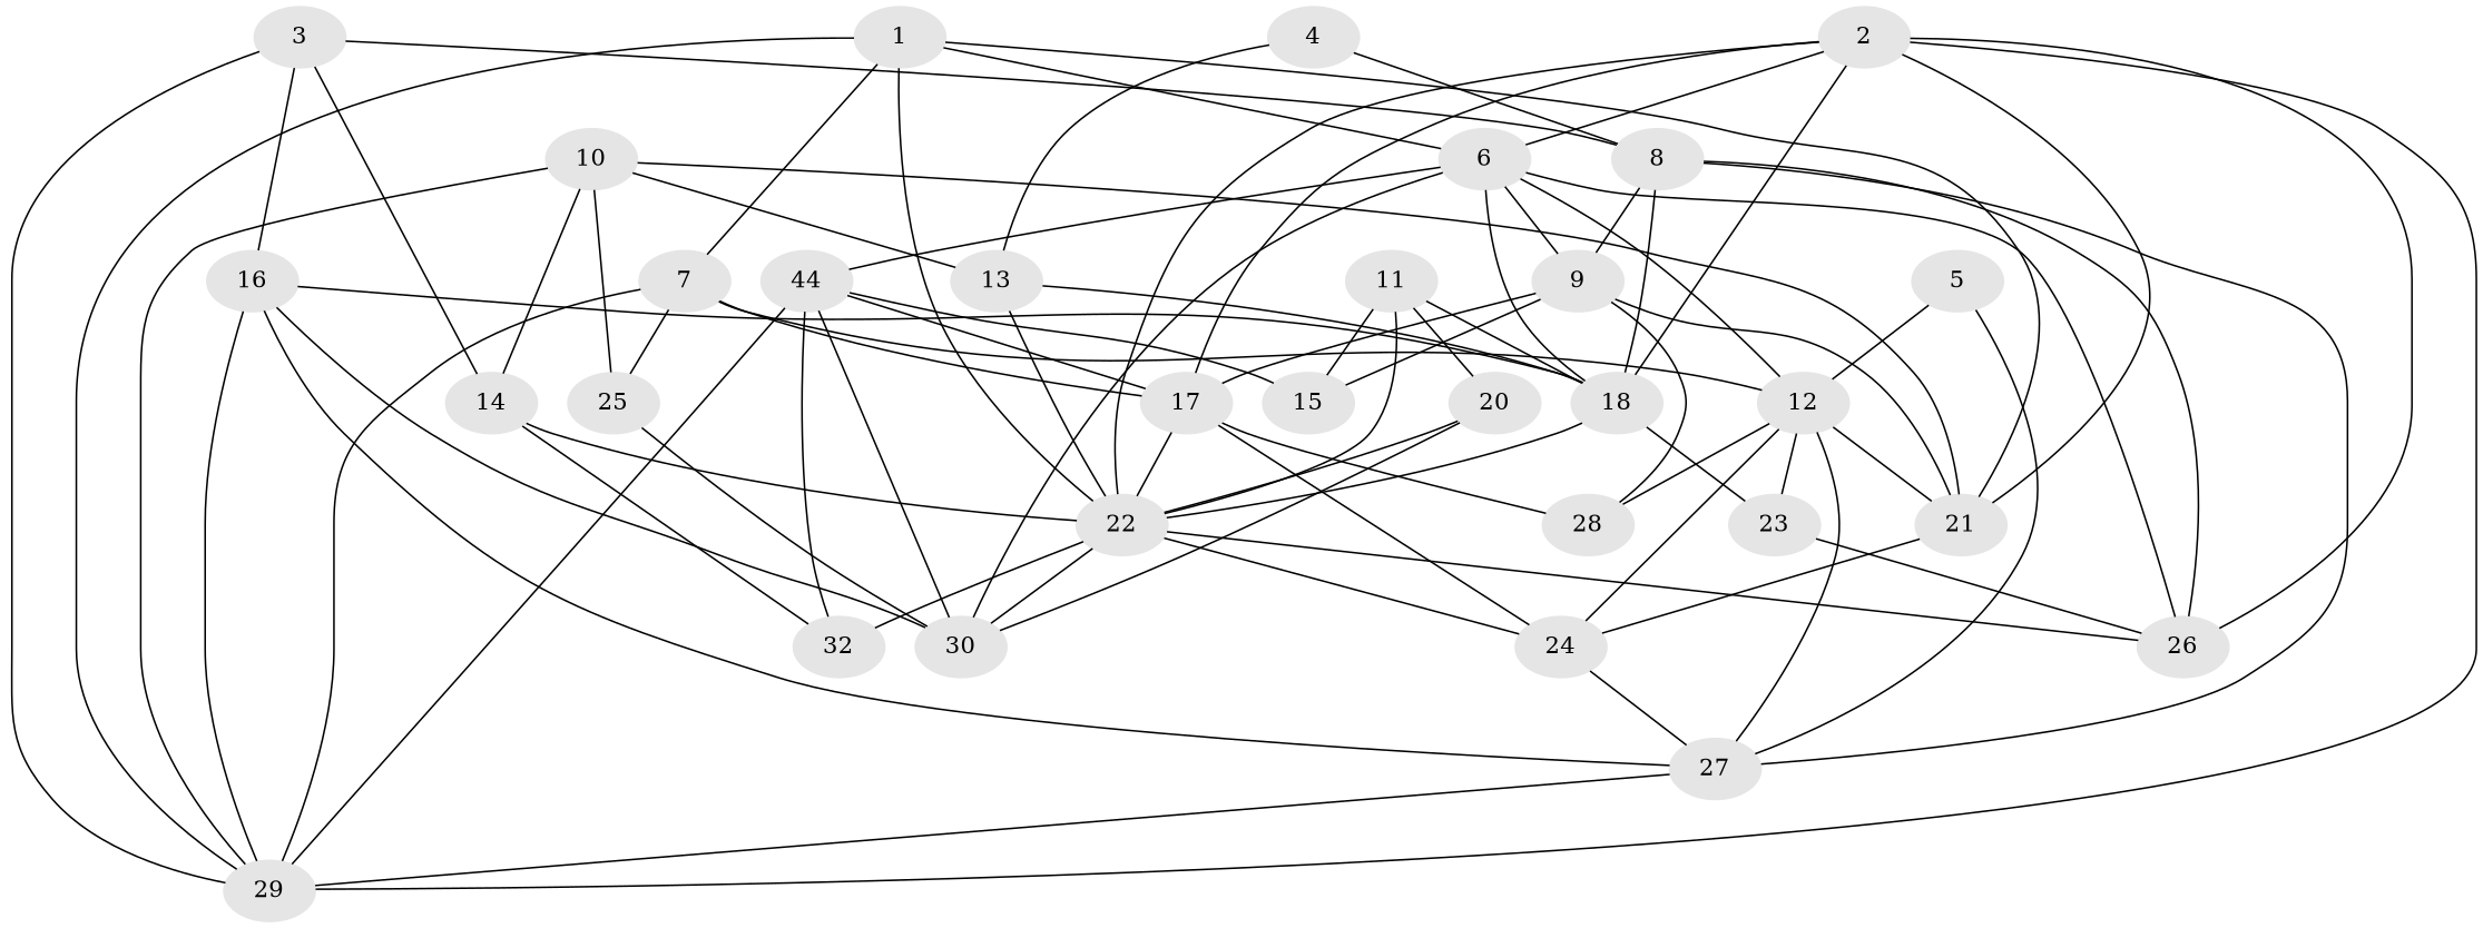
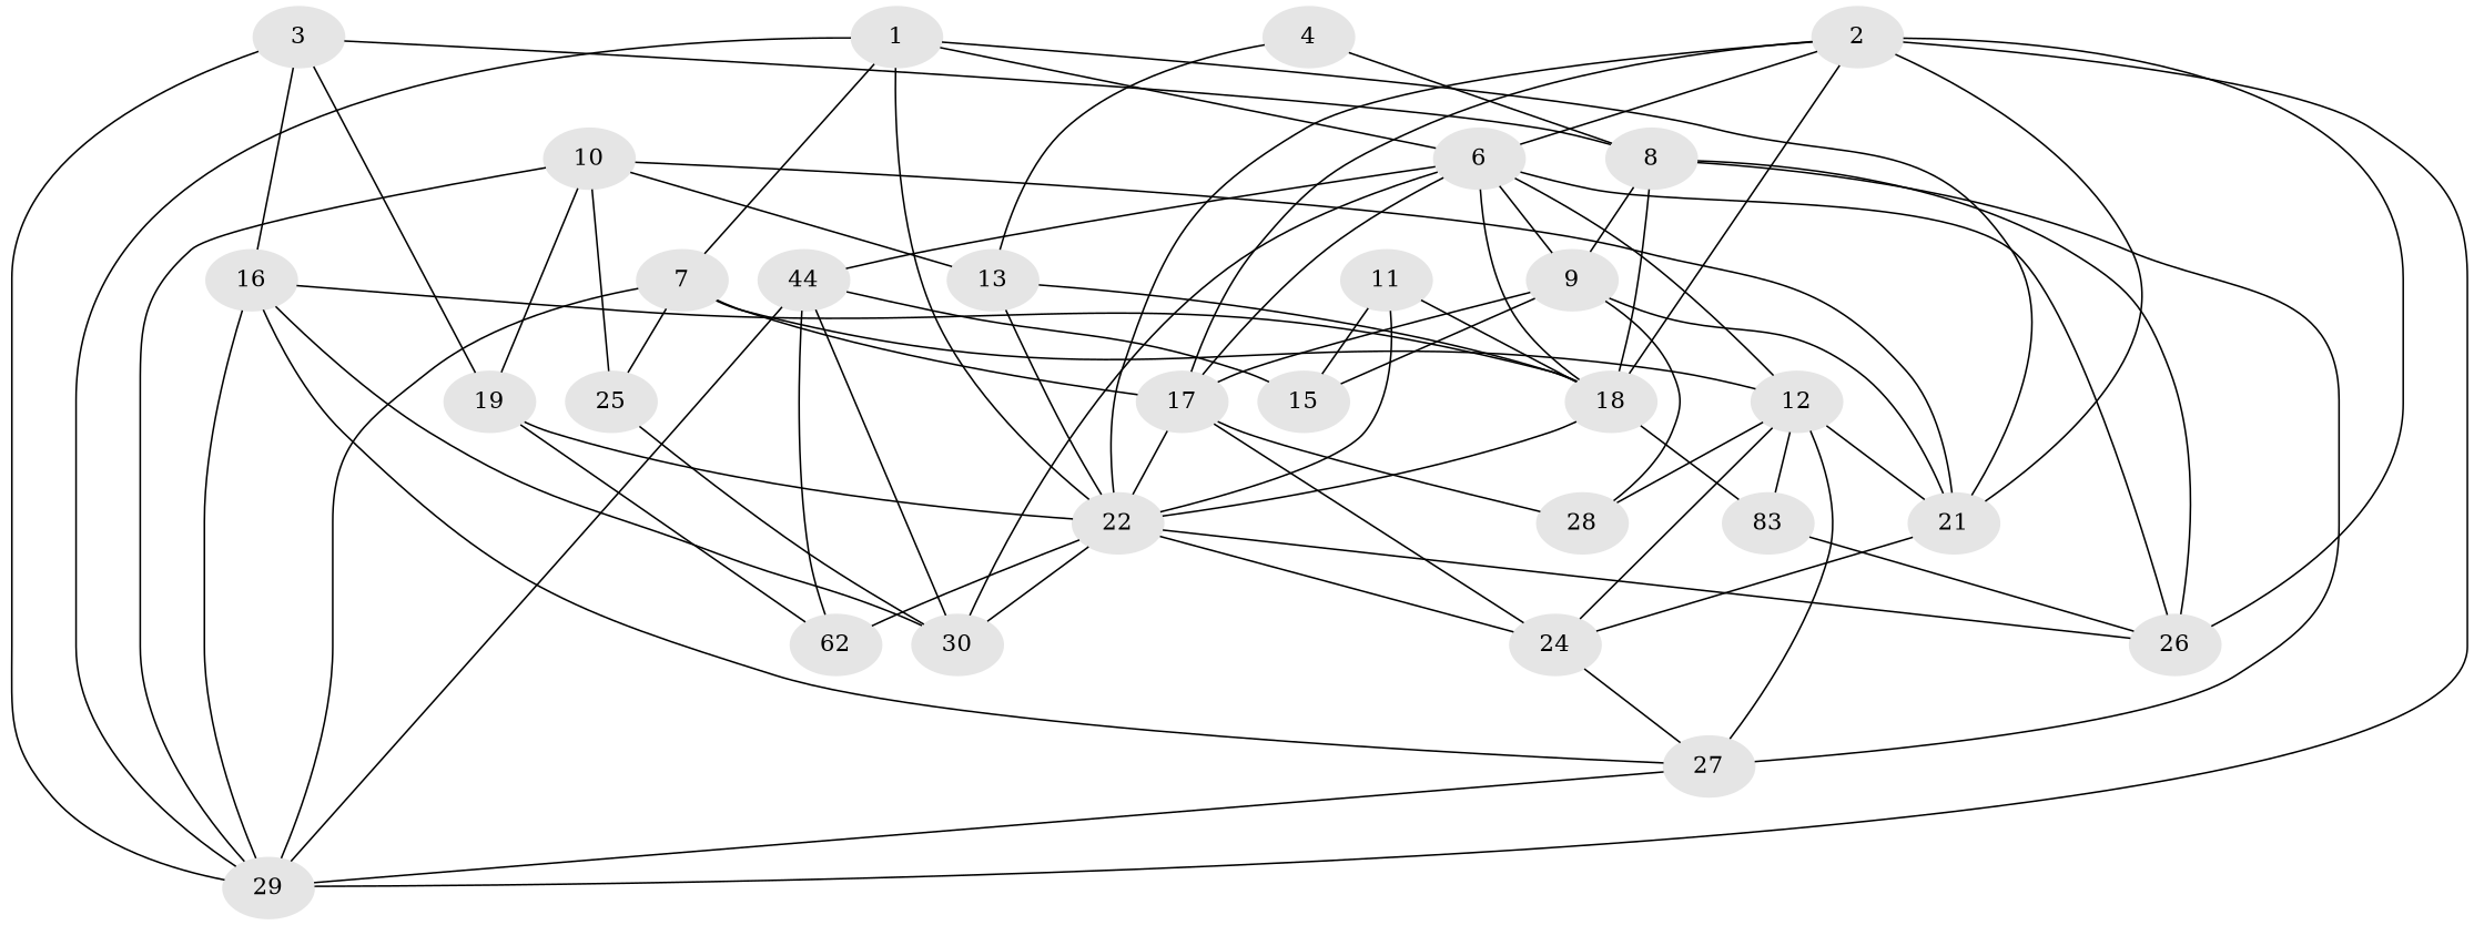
  graph {
    node [color=gray90 style=filled]
    edge [weight=1.0]
    1
    6
    7
    21
    22
    29
    17
    18
    26
    12
    9
    n12 [label=44]
    30
    25
    24
-   32
+   32 [label=62]
    2
    28
-   23
+   23 [label=83]
    3
    8
    16
-   19 [label=14]
+   19
    27
    4
    13
-   5
    15
    10
    11
-   20
    1 -- 6
    1 -- 7
    1 -- 21
    1 -- 22
    1 -- 29
-   n12 -- 17
+   6 -- 17
    6 -- 18
    6 -- 26
    6 -- 12
    6 -- 9
    6 -- n12
    6 -- 30
    7 -- 29
    7 -- 17
    7 -- 12
    7 -- 25 [weight=2.0]
    21 -- 24
    22 -- 26
    22 -- 30
    22 -- 24 [weight=2.0]
    22 -- 32 [weight=3.0]
    17 -- 22 [weight=2.0]
    17 -- 24
    17 -- 28
    18 -- 22
    18 -- 23
    12 -- 21
    12 -- 24
    12 -- 28 [weight=2.0]
    12 -- 23
    12 -- 27
    9 -- 21
    9 -- 17
    9 -- 28
    9 -- 15
    n12 -- 29
    n12 -- 30
    n12 -- 32
    n12 -- 15
    25 -- 30 [weight=2.0]
    24 -- 27
    2 -- 6
    2 -- 21
    2 -- 22
    2 -- 29
    2 -- 17
    2 -- 18
    2 -- 26
    23 -- 26
    3 -- 29
    3 -- 8
    3 -- 16
    3 -- 19
    8 -- 18
    8 -- 26
    8 -- 9
    8 -- 27
    16 -- 29
    16 -- 18
    16 -- 30
    16 -- 27
    19 -- 22 [weight=2.0]
    19 -- 32
    27 -- 29
    4 -- 8
    4 -- 13
    13 -- 22
    13 -- 18
-   5 -- 12 [weight=2.0]
-   5 -- 27
    10 -- 21
    10 -- 29
    10 -- 25
    10 -- 19
    10 -- 13
    11 -- 22
    11 -- 18
    11 -- 15
-   11 -- 20
-   20 -- 22
-   20 -- 30
  }
